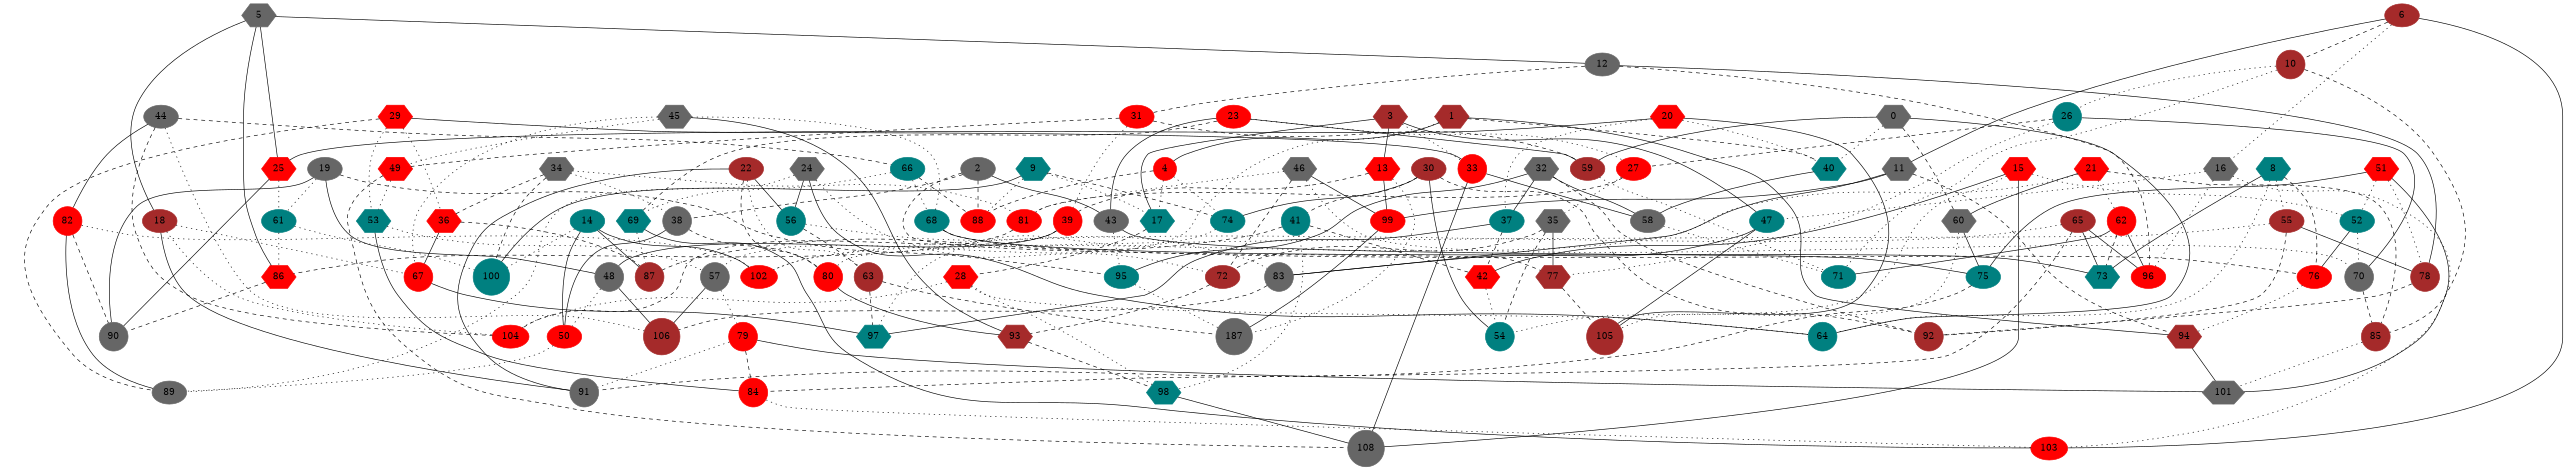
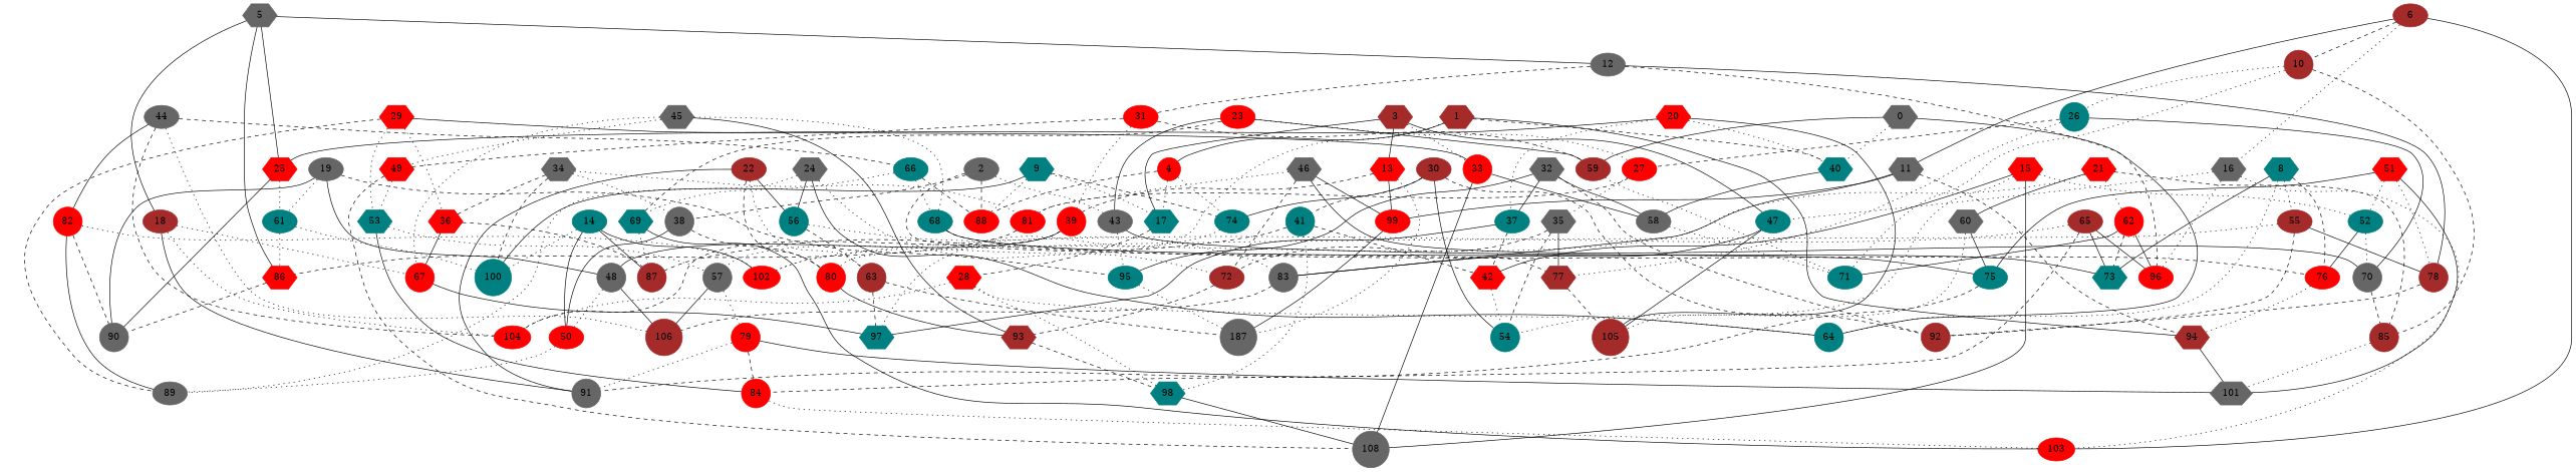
  graph {
    node [color=red shape=hexagon style=filled]
    edge [style=solid]
    1 [color=brown]
    4 [shape=circle]
    40 [color=teal]
    57 [color=gray40 shape=circle]
    94 [color=brown]
    88 [shape=ellipse]
    17 [color=teal]
    74 [color=teal shape=ellipse]
    58 [color=gray40 shape=ellipse]
    106 [color=brown shape=circle]
    79 [shape=circle]
    101 [color=gray40]
    2 [color=gray40 shape=ellipse]
    38 [color=gray40 shape=circle]
    43 [color=gray40 shape=ellipse]
    77 [color=brown]
    50 [shape=ellipse]
    80 [shape=circle]
    95 [color=teal shape=ellipse]
    75 [color=teal shape=ellipse]
    105 [color=brown shape=circle]
    3 [color=brown]
    13
    33 [shape=circle]
    47 [color=teal shape=ellipse]
    99 [shape=ellipse]
    39 [shape=circle]
    n28 [color=gray40 label=187 shape=circle]
    28
    108 [color=gray40 shape=circle]
    83 [color=gray40 shape=circle]
    97 [color=teal]
    5 [color=gray40]
    12 [color=gray40 shape=ellipse]
    18 [color=brown shape=ellipse]
    25
    86
    31 [shape=ellipse]
    78 [color=brown shape=circle]
    96 [shape=ellipse]
    67 [shape=circle]
    91 [color=gray40 shape=circle]
    104 [shape=ellipse]
    61 [color=teal shape=ellipse]
    90 [color=gray40 shape=circle]
    6 [color=brown shape=ellipse]
    10 [color=brown shape=circle]
    11 [color=gray40]
    16 [color=gray40]
    103 [shape=ellipse]
    26 [color=teal shape=circle]
    71 [color=teal shape=ellipse]
    85 [color=brown shape=circle]
    n54 [color=gray40 label=0]
    59 [color=brown shape=ellipse]
    60 [color=gray40]
    64 [color=teal shape=circle]
    8 [color=teal]
    55 [color=brown shape=ellipse]
    73 [color=teal]
    76 [shape=ellipse]
    92 [color=brown shape=circle]
    9 [color=teal]
    100 [color=teal shape=circle]
    27 [shape=ellipse]
    70 [color=gray40 shape=circle]
    49
    48 [color=gray40 shape=circle]
    14 [color=teal shape=ellipse]
    87 [color=brown shape=circle]
    102 [shape=ellipse]
    89 [color=gray40 shape=ellipse]
    15
    42
    52 [color=teal shape=ellipse]
    54 [color=teal shape=circle]
    98 [color=teal]
    19 [color=gray40 shape=ellipse]
    20
    37 [color=teal shape=ellipse]
    21
    62 [shape=circle]
    22 [color=brown shape=ellipse]
    56 [color=teal shape=circle]
    63 [color=brown shape=circle]
    93 [color=brown]
    23 [shape=ellipse]
    69 [color=teal]
    35 [color=gray40]
    81 [shape=ellipse]
    24 [color=gray40]
    72 [color=brown shape=ellipse]
    29
    36
    53 [color=teal]
    84 [shape=circle]
    30 [color=brown shape=ellipse]
    41 [color=teal shape=circle]
    32 [color=gray40]
    34 [color=gray40]
    44 [color=gray40 shape=ellipse]
    66 [color=teal shape=ellipse]
    82 [shape=circle]
    68 [color=teal shape=ellipse]
    45 [color=gray40]
    46 [color=gray40]
    51
    65 [color=brown shape=ellipse]
    1 -- 4
    1 -- 40 [style=dashed]
    1 -- 57 [style=dotted]
    1 -- 94
    4 -- 88 [style=dashed]
    4 -- 17 [style=dotted]
    4 -- 74 [style=dotted]
    40 -- 58
    57 -- 106
    57 -- 79 [style=dotted]
    94 -- 101
    17 -- 28 [style=dashed]
    74 -- 97 [style=dotted]
    58 -- 71 [style=dotted]
    79 -- 101
    79 -- 91 [style=dotted]
    79 -- 84 [style=dashed]
    2 -- 88 [style=dashed]
    2 -- 38 [style=dashed]
-   2 -- 43
+   2 -- 43 [style=dotted]
    2 -- 77 [style=dashed]
    38 -- 50
    38 -- 80 [style=dashed]
    43 -- 95 [style=dotted]
    43 -- 75
    77 -- 105 [style=dashed]
    50 -- 89 [style=dotted]
    80 -- 93
    95 -- n28 [style=dotted]
    75 -- 91 [style=dashed]
    3 -- 17
    3 -- 13
    3 -- 33 [style=dotted]
    3 -- 47
    13 -- 99
    13 -- 39 [style=dashed]
    13 -- n28 [style=dotted]
    33 -- 58
    33 -- 108
    47 -- 105
    47 -- 83
    99 -- n28
    39 -- 104 [style=dashed]
    39 -- 48
    28 -- 104 [style=dotted]
    28 -- 64 [style=dotted]
    28 -- 98 [style=dotted]
    83 -- 106 [style=dashed]
    5 -- 12
    5 -- 18
    5 -- 25
    5 -- 86
    12 -- 31 [style=dashed]
    12 -- 78
    12 -- 96 [style=dashed]
    18 -- 67 [style=dotted]
    18 -- 91
    18 -- 104 [style=dotted]
    25 -- 61 [style=dotted]
    25 -- 90
    86 -- 90 [style=dashed]
    31 -- 39 [style=dotted]
    31 -- 59 [style=dashed]
    31 -- 49 [style=dashed]
    78 -- 92 [style=dashed]
    67 -- 97
    61 -- 86 [style=dotted]
    61 -- 100 [style=dotted]
    6 -- 10 [style=dashed]
    6 -- 11
    6 -- 16 [style=dotted]
    6 -- 103
    10 -- 26 [style=dotted]
    10 -- 71 [style=dotted]
    10 -- 85 [style=dashed]
    11 -- 94 [style=dashed]
    11 -- 99
    11 -- 83
    16 -- 47 [style=dotted]
    16 -- 96 [style=dotted]
    16 -- 103 [style=dotted]
    26 -- 77 [style=dotted]
    26 -- 27 [style=dashed]
    26 -- 70
    85 -- 101 [style=dotted]
    n54 -- 40 [style=dotted]
    n54 -- 59
-   n54 -- 60 [style=dashed]
    n54 -- 64
    59 -- 71 [style=dotted]
    60 -- 75
    60 -- 105 [style=dotted]
    8 -- 64 [style=dotted]
    8 -- 55 [style=dotted]
    8 -- 73
    8 -- 76 [style=dashed]
    55 -- 80 [style=dotted]
    55 -- 78
    55 -- 92 [style=dashed]
    76 -- 94 [style=dotted]
    9 -- 88 [style=dotted]
    9 -- 17 [style=dotted]
    9 -- 74 [style=dashed]
    9 -- 100
    27 -- 35 [style=dotted]
    27 -- 81 [style=dashed]
    70 -- 85 [style=dashed]
    49 -- 108 [style=dashed]
    49 -- 53 [style=dotted]
    48 -- 106
    48 -- 50 [style=dotted]
    14 -- 50
    14 -- 100 [style=dotted]
    14 -- 87
    14 -- 102
    15 -- 108
    15 -- 42
    15 -- 52 [style=dotted]
    15 -- 54 [style=dotted]
    42 -- 54 [style=dotted]
    52 -- 76
    52 -- 70 [style=dotted]
    98 -- 108
    19 -- 95 [style=dashed]
    19 -- 61 [style=dotted]
    19 -- 90
    19 -- 48
    20 -- 40 [style=dotted]
    20 -- 105
    20 -- 25
    20 -- 37 [style=dotted]
    37 -- 97
    37 -- 42 [style=dashed]
    21 -- 85 [style=dashed]
    21 -- 60
    21 -- 102 [style=dotted]
    21 -- 62 [style=dotted]
    62 -- 96
    62 -- 71
    62 -- 73 [style=dashed]
    22 -- 80 [style=dashed]
    22 -- 91
    22 -- 56
    22 -- 63 [style=dotted]
    56 -- 83 [style=dotted]
    56 -- 63 [style=dashed]
    63 -- n28 [style=dashed]
    63 -- 97 [style=dashed]
    93 -- 98 [style=dashed]
    23 -- 43
    23 -- 59
    23 -- 27 [style=dotted]
    23 -- 69 [style=dashed]
    69 -- 103
    69 -- 87 [style=dotted]
    35 -- 77
    35 -- 54 [style=dashed]
    35 -- 72 [style=dashed]
    81 -- 86 [style=dashed]
    24 -- 64
    24 -- 89 [style=dotted]
    24 -- 56
    24 -- 72 [style=dotted]
    72 -- 93 [style=dashed]
    29 -- 33
    29 -- 89 [style=dashed]
    29 -- 36 [style=dotted]
    29 -- 53 [style=dotted]
    36 -- 67
    36 -- 87 [style=dashed]
    53 -- 57 [style=dotted]
    53 -- 84
    84 -- 103 [style=dotted]
    30 -- 74
    30 -- 92 [style=dashed]
    30 -- 54
    30 -- 41 [style=dashed]
    41 -- 87 [style=dashed]
    41 -- 42 [style=dashed]
    41 -- 98 [style=dotted]
    32 -- 58
    32 -- 95
    32 -- 92 [style=dashed]
    32 -- 37
    34 -- 38 [style=dotted]
    34 -- 100 [style=dashed]
    34 -- 81 [style=dotted]
    34 -- 36 [style=dashed]
    44 -- 106 [style=dotted]
    44 -- 104 [style=dashed]
    44 -- 66 [style=dashed]
    44 -- 82
    66 -- 88 [style=dashed]
    66 -- 69 [style=dotted]
    66 -- 68 [style=dotted]
    82 -- 90 [style=dashed]
    82 -- 102 [style=dotted]
    82 -- 89
    68 -- 73
    68 -- 76 [style=dashed]
    45 -- 67 [style=dotted]
    45 -- 49 [style=dotted]
    45 -- 93
    45 -- 68 [style=dotted]
    46 -- 99
-   46 -- 70 [style=dotted]
+   46 -- 70
    46 -- 81 [style=dotted]
    46 -- 72 [style=dashed]
    51 -- 101
    51 -- 75
    51 -- 78 [style=dotted]
    51 -- 52 [style=dotted]
    65 -- 96
    65 -- 73
    65 -- 102 [style=dotted]
    65 -- 84 [style=dashed]
  }
